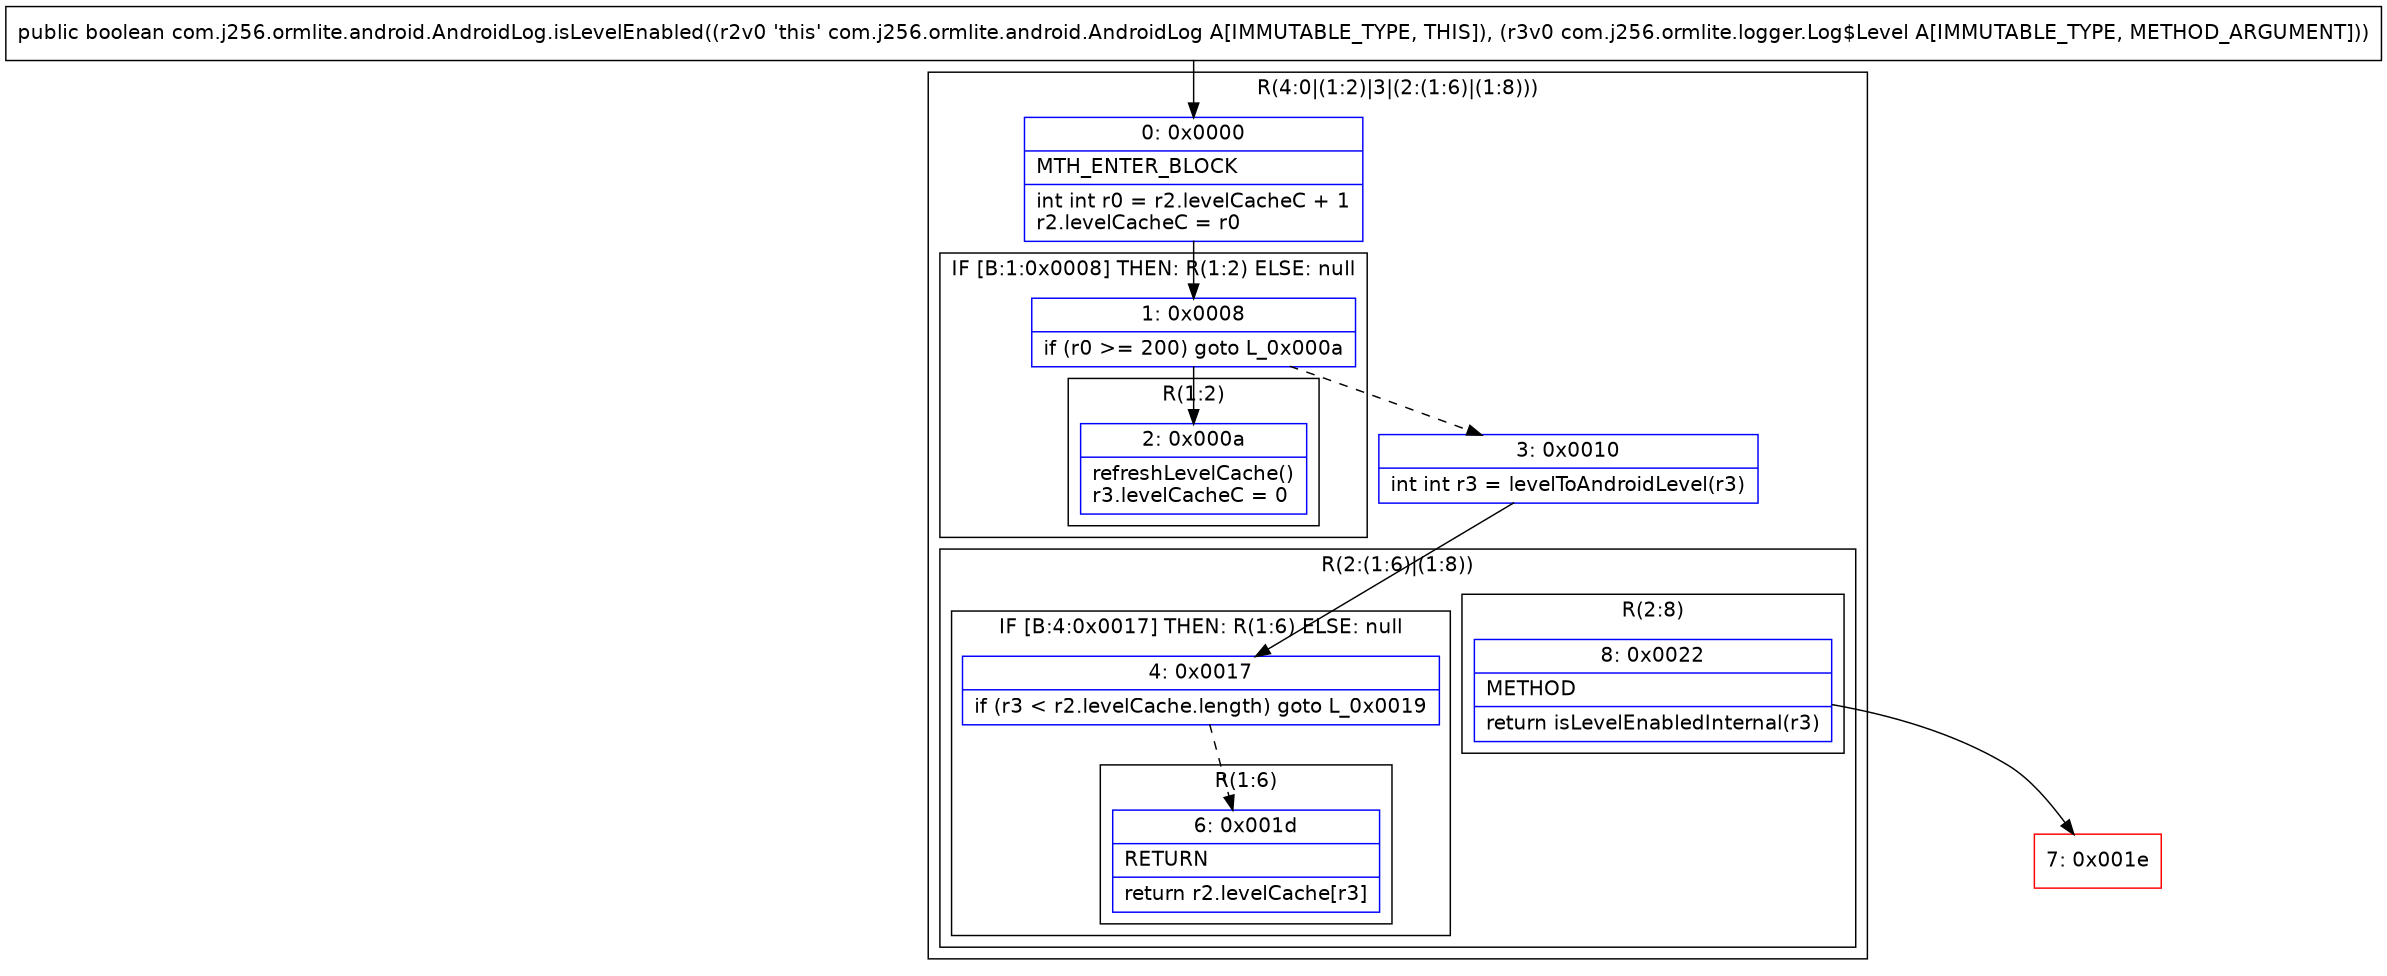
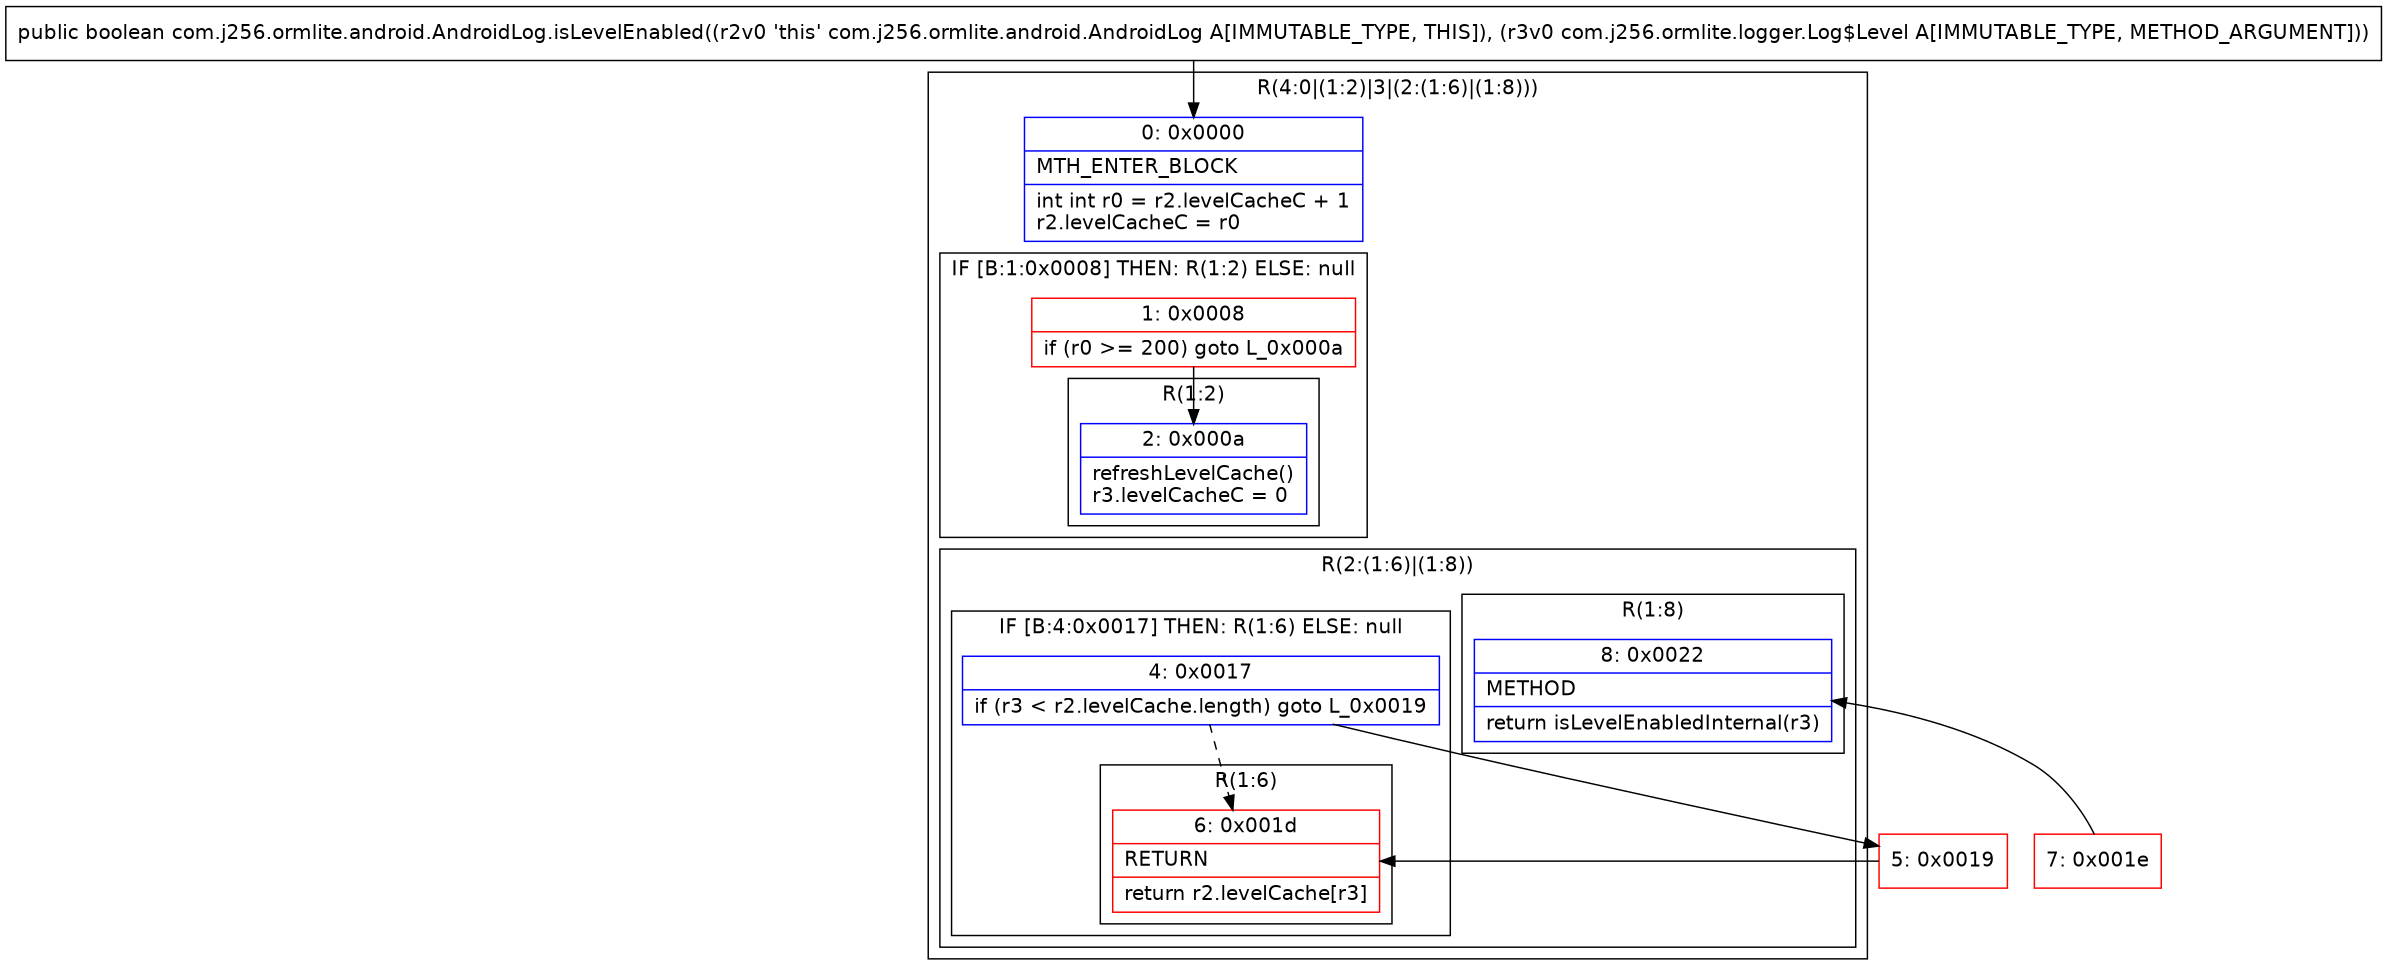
  digraph {
    fontname="DejaVu Sans"
    node [color=blue fontname="DejaVu Sans" shape=record]
    edge [fontname="DejaVu Sans"]
    n1 [label="{2\:\ 0x000a|refreshLevelCache()\lr3.levelCacheC = 0\l}"]
-   n2 [label="{1\:\ 0x0008|if (r0 \>= 200) goto L_0x000a\l}"]
-   n3 [label="{6\:\ 0x001d|RETURN\l|return r2.levelCache[r3]\l}"]
+   n2 [color=red label="{1\:\ 0x0008|if (r0 \>= 200) goto L_0x000a\l}"]
+   n3 [color=red label="{6\:\ 0x001d|RETURN\l|return r2.levelCache[r3]\l}"]
    n4 [label="{4\:\ 0x0017|if (r3 \< r2.levelCache.length) goto L_0x0019\l}"]
    n5 [label="{8\:\ 0x0022|METHOD\l|return isLevelEnabledInternal(r3)\l}"]
    n6 [label="{0\:\ 0x0000|MTH_ENTER_BLOCK\l|int int r0 = r2.levelCacheC + 1\lr2.levelCacheC = r0\l}"]
-   n7 [label="{3\:\ 0x0010|int int r3 = levelToAndroidLevel(r3)\l}"]
+   n8 [color=red label="{5\:\ 0x0019}"]
    n9 [color=red label="{7\:\ 0x001e}"]
    n10 [label="{public boolean com.j256.ormlite.android.AndroidLog.isLevelEnabled((r2v0 'this' com.j256.ormlite.android.AndroidLog A[IMMUTABLE_TYPE, THIS]), (r3v0 com.j256.ormlite.logger.Log$Level A[IMMUTABLE_TYPE, METHOD_ARGUMENT])) }" color=""]
    subgraph cluster_1 {
      label="R(4:0|(1:2)|3|(2:(1:6)|(1:8)))"
      n6
-     n7
      subgraph cluster_2 {
        label="IF [B:1:0x0008] THEN: R(1:2) ELSE: null"
        n2
        subgraph cluster_3 {
          label="R(1:2)"
          n1
        }
      }
      subgraph cluster_4 {
        label="R(2:(1:6)|(1:8))"
        subgraph cluster_5 {
          label="IF [B:4:0x0017] THEN: R(1:6) ELSE: null"
          n4
          subgraph cluster_6 {
            label="R(1:6)"
            n3
          }
        }
        subgraph cluster_7 {
-         label="R(2:8)"
+         label="R(1:8)"
          n5
        }
      }
    }
    n2 -> n1
-   n2 -> n7 [style=dashed]
    n4 -> n3 [style=dashed]
-   n6 -> n2
-   n7 -> n4
-   n5 -> n9
+   n4 -> n8
+   n8 -> n3
+   n9 -> n5
    n10 -> n6
  }
